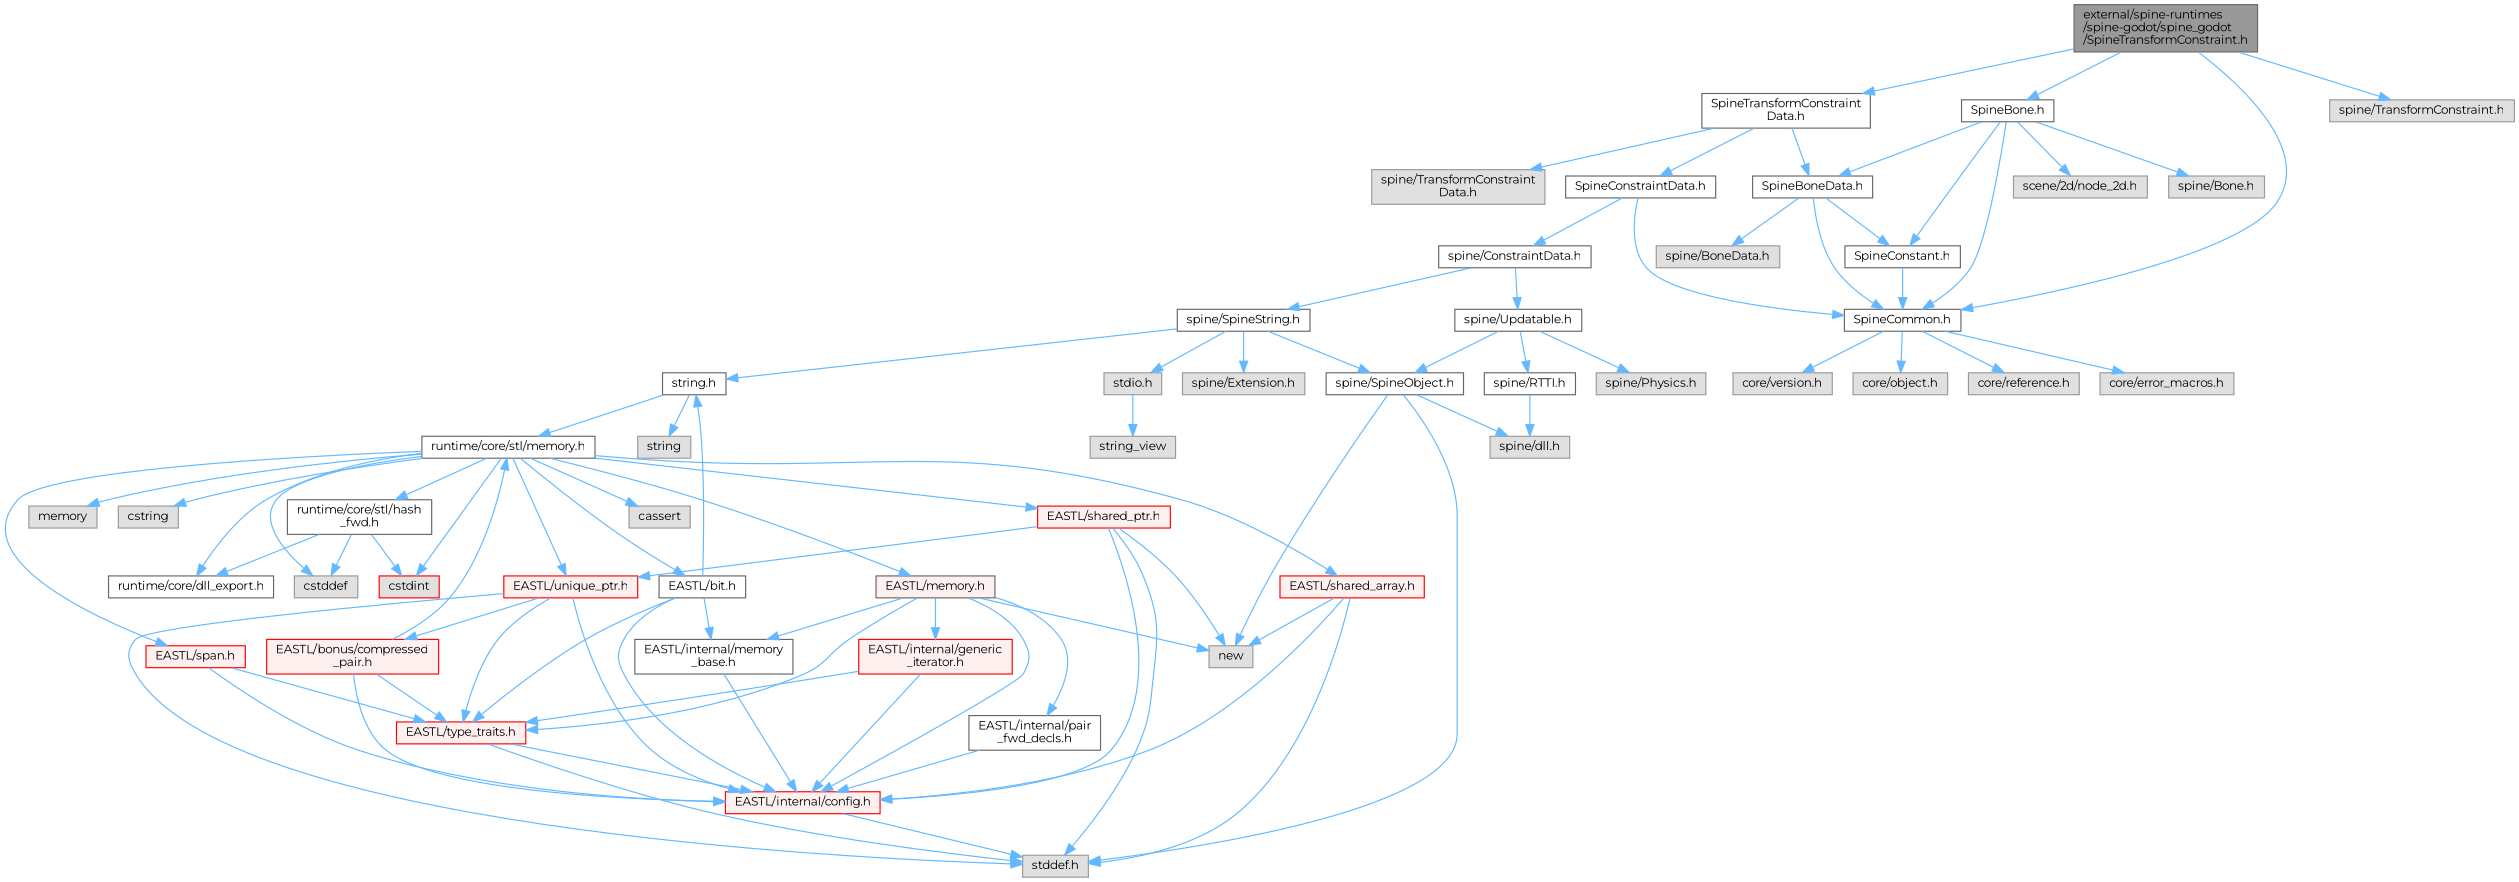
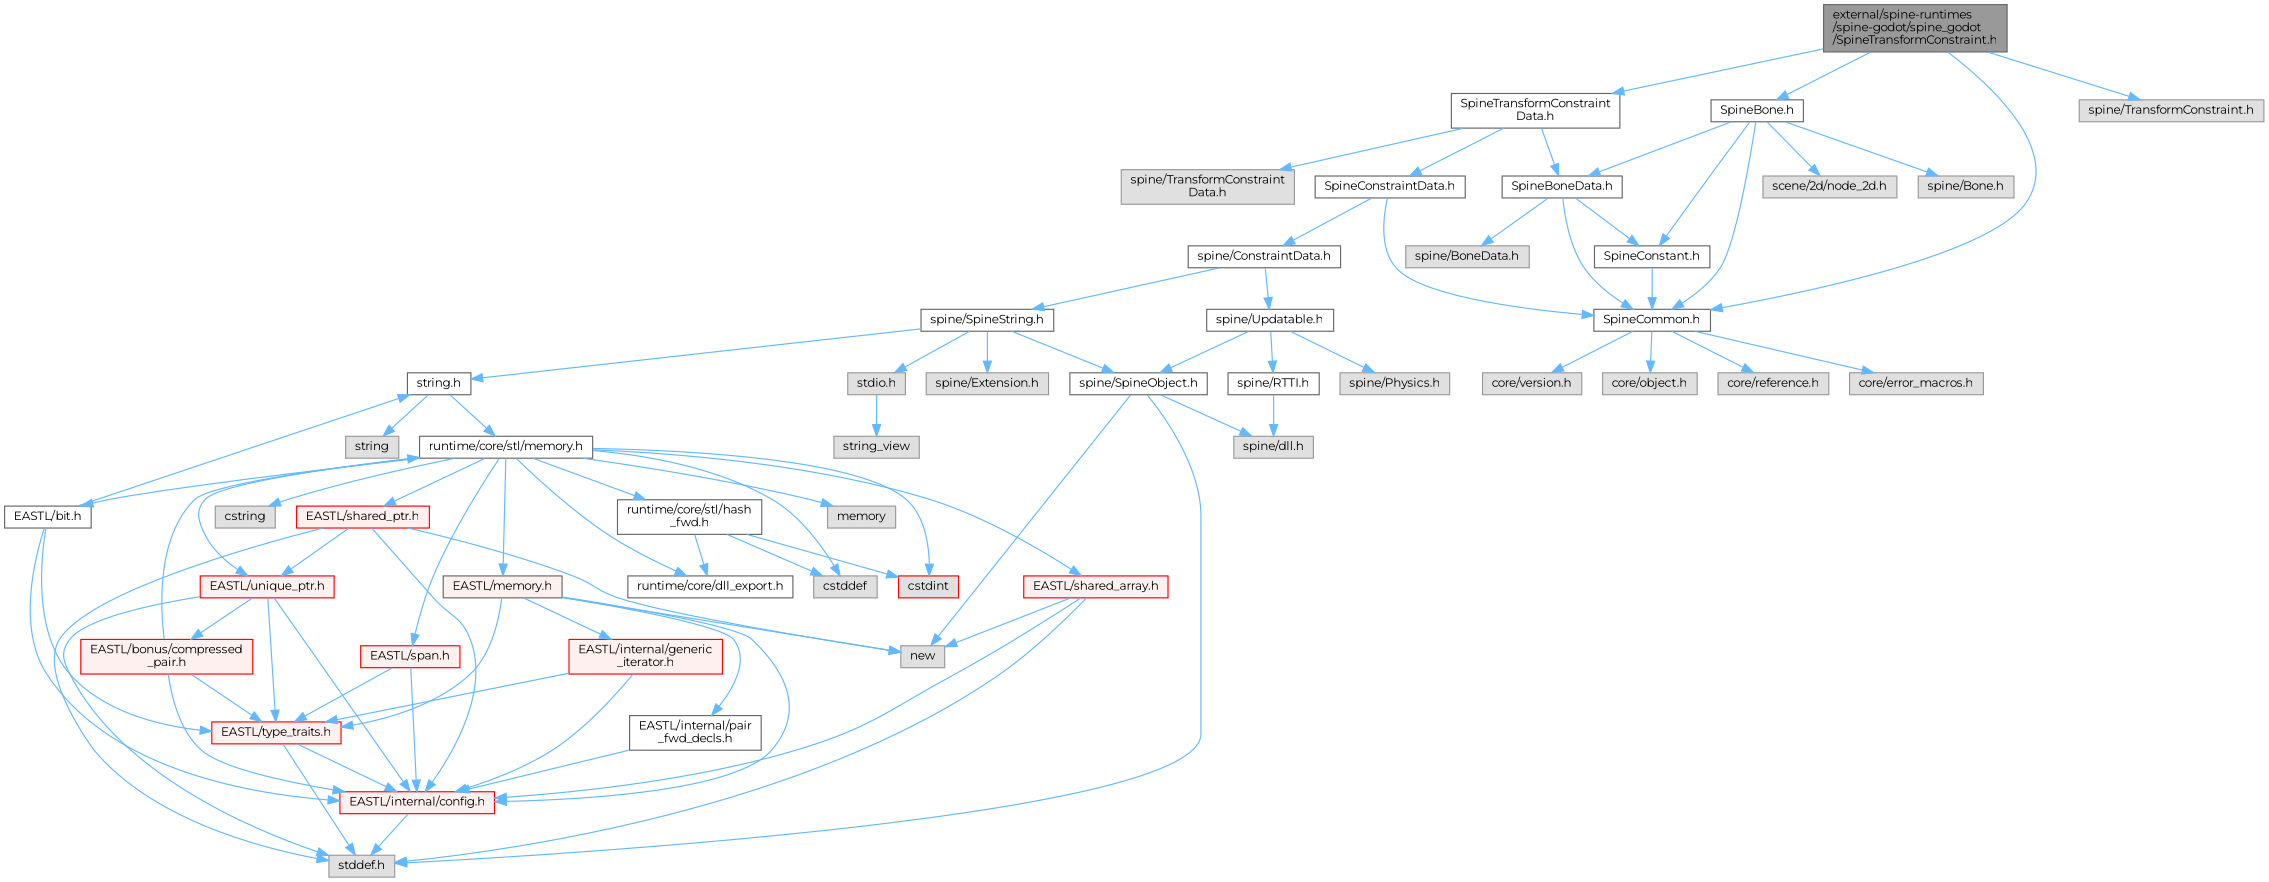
  digraph {
    fontname=Montserrat
    node [color=grey60 fillcolor="#E0E0E0" fontname=Montserrat fontsize=10 shape=box style=filled]
    edge [color=steelblue1 fontname=Montserrat fontsize=10 labelfontname=Helvetica labelfontsize=10 style=solid]
    n1 [color=gray40 fillcolor=grey60 fontcolor=black height=0.2 label="external/spine-runtimes\l/spine-godot/spine_godot\l/SpineTransformConstraint.h" width=0.4]
    n2 [color=grey40 fillcolor=white height=0.2 label="SpineCommon.h" width=0.4]
    n3 [color=grey40 fillcolor=white height=0.2 label="SpineTransformConstraint\lData.h" width=0.4]
    n4 [color=grey40 fillcolor=white height=0.2 label="SpineBone.h" width=0.4]
    n5 [height=0.2 label="spine/TransformConstraint.h" width=0.4]
    n6 [height=0.2 label="core/version.h" width=0.4]
    n7 [height=0.2 label="core/object.h" width=0.4]
    n8 [height=0.2 label="core/reference.h" width=0.4]
    n9 [height=0.2 label="core/error_macros.h" width=0.4]
    n10 [color=grey40 fillcolor=white height=0.2 label="SpineConstraintData.h" width=0.4]
    n11 [color=grey40 fillcolor=white height=0.2 label="SpineBoneData.h" width=0.4]
    n12 [height=0.2 label="spine/TransformConstraint\lData.h" width=0.4]
    n13 [color=grey40 fillcolor=white height=0.2 label="SpineConstant.h" width=0.4]
    n14 [height=0.2 label="scene/2d/node_2d.h" width=0.4]
    n15 [height=0.2 label="spine/Bone.h" width=0.4]
    n16 [color=grey40 fillcolor=white height=0.2 label="spine/ConstraintData.h" width=0.4]
    n17 [height=0.2 label="spine/BoneData.h" width=0.4]
    n18 [color=grey40 fillcolor=white height=0.2 label="spine/Updatable.h" width=0.4]
    n19 [color=grey40 fillcolor=white height=0.2 label="spine/SpineString.h" width=0.4]
    n20 [color=grey40 fillcolor=white height=0.2 label="spine/RTTI.h" width=0.4]
    n21 [color=grey40 fillcolor=white height=0.2 label="spine/SpineObject.h" width=0.4]
    n22 [height=0.2 label="spine/Physics.h" width=0.4]
    n23 [height=0.2 label="spine/Extension.h" width=0.4]
    n24 [color=grey40 fillcolor=white height=0.2 label="string.h" width=0.4]
    n25 [height=0.2 label="stdio.h" width=0.4]
    n26 [height=0.2 label="spine/dll.h" width=0.4]
    n27 [height=0.2 label=new width=0.4]
    n28 [height=0.2 label="stddef.h" width=0.4]
    n29 [height=0.2 label=string width=0.4]
    n30 [color=grey40 fillcolor=white height=0.2 label="runtime/core/stl/memory.h" width=0.4]
    n31 [height=0.2 label=string_view width=0.4]
    n32 [height=0.2 label=cstddef width=0.4]
    n33 [color=red height=0.2 label=cstdint width=0.4]
-   n34 [height=0.2 label=cassert width=0.4]
    n35 [height=0.2 label=memory width=0.4]
    n36 [height=0.2 label=cstring width=0.4]
    n37 [color=grey40 fillcolor=white height=0.2 label="EASTL/bit.h" width=0.4]
    n38 [color=grey40 fillcolor="#FFF0F0" height=0.2 label="EASTL/memory.h" width=0.4]
    n39 [color=red fillcolor="#FFF0F0" height=0.2 label="EASTL/shared_array.h" width=0.4]
    n40 [color=red fillcolor="#FFF0F0" height=0.2 label="EASTL/unique_ptr.h" width=0.4]
    n41 [color=red fillcolor="#FFF0F0" height=0.2 label="EASTL/shared_ptr.h" width=0.4]
    n42 [color=red fillcolor="#FFF0F0" height=0.2 label="EASTL/span.h" width=0.4]
    n43 [color=grey40 fillcolor=white height=0.2 label="runtime/core/dll_export.h" width=0.4]
    n44 [color=grey40 fillcolor=white height=0.2 label="runtime/core/stl/hash\l_fwd.h" width=0.4]
    n45 [color=red fillcolor="#FFF0F0" height=0.2 label="EASTL/internal/config.h" width=0.4]
-   n46 [color=grey40 fillcolor=white height=0.2 label="EASTL/internal/memory\l_base.h" width=0.4]
    n47 [color=red fillcolor="#FFF0F0" height=0.2 label="EASTL/type_traits.h" width=0.4]
    n48 [color=red fillcolor="#FFF0F0" height=0.2 label="EASTL/internal/generic\l_iterator.h" width=0.4]
    n49 [color=grey40 fillcolor=white height=0.2 label="EASTL/internal/pair\l_fwd_decls.h" width=0.4]
    n50 [color=red fillcolor="#FFF0F0" height=0.2 label="EASTL/bonus/compressed\l_pair.h" width=0.4]
    n1 -> n2
    n1 -> n3
    n1 -> n4
    n1 -> n5
    n2 -> n6
    n2 -> n7
    n2 -> n8
    n2 -> n9
    n3 -> n10
    n3 -> n11
    n3 -> n12
    n4 -> n2
    n4 -> n11
    n4 -> n13
    n4 -> n14
    n4 -> n15
    n10 -> n2
    n10 -> n16
    n11 -> n2
    n11 -> n13
    n11 -> n17
    n13 -> n2
    n16 -> n18
    n16 -> n19
    n18 -> n20
    n18 -> n21
    n18 -> n22
    n19 -> n21
    n19 -> n23
    n19 -> n24
    n19 -> n25
    n20 -> n26
    n21 -> n26
    n21 -> n27
    n21 -> n28
    n24 -> n29
    n24 -> n30
    n25 -> n31
    n30 -> n32
    n30 -> n33
-   n30 -> n34
    n30 -> n35
    n30 -> n36
    n30 -> n37
    n30 -> n38
    n30 -> n39
    n30 -> n40
    n30 -> n41
    n30 -> n42
    n30 -> n43
    n30 -> n44
    n37 -> n24
    n37 -> n45
-   n37 -> n46
    n37 -> n47
    n38 -> n27
    n38 -> n45
-   n38 -> n46
    n38 -> n47
    n38 -> n48
    n38 -> n49
    n39 -> n27
    n39 -> n28
    n39 -> n45
    n40 -> n28
    n40 -> n45
    n40 -> n47
    n40 -> n50
    n41 -> n27
    n41 -> n28
    n41 -> n40
    n41 -> n45
    n42 -> n45
    n42 -> n47
    n44 -> n32
    n44 -> n33
    n44 -> n43
    n45 -> n28
-   n46 -> n45
    n47 -> n28
    n47 -> n45
    n48 -> n45
    n48 -> n47
    n49 -> n45
    n50 -> n30
    n50 -> n45
    n50 -> n47
  }
